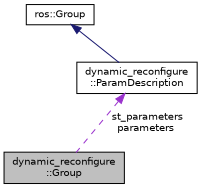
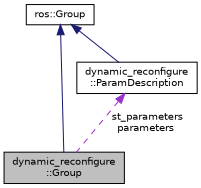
  digraph {
    node [color=black fillcolor=white fontname=Helvetica fontsize=10 shape=record style=filled]
    edge [color=midnightblue dir=back fontname=Helvetica fontsize=10 labelfontname=Helvetica labelfontsize=10 style=solid]
    n1 [fillcolor=grey75 fontcolor=black height=0.2 label="dynamic_reconfigure\l::Group" width=0.4]
    n2 [height=0.2 label="ros::Group" width=0.4]
    n3 [height=0.2 label="dynamic_reconfigure\l::ParamDescription" width=0.4]
+   n2 -> n1
    n2 -> n3
    n3 -> n1 [color=darkorchid3 label=" st_parameters\nparameters" style=dashed]
  }
